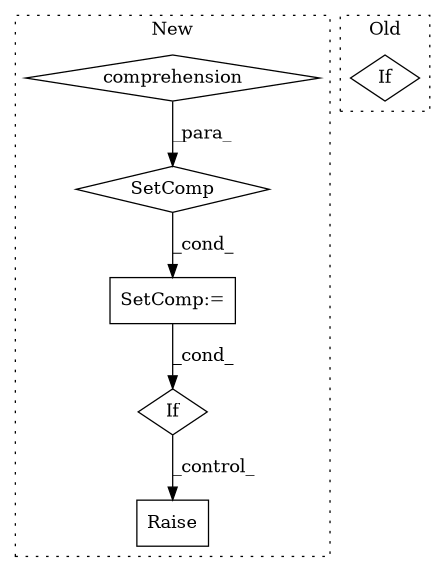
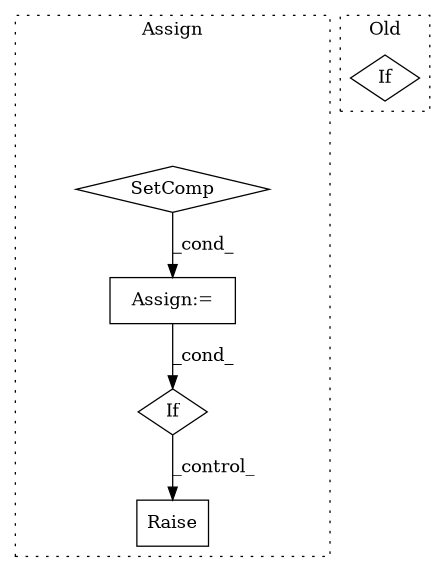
  digraph {
    node [a=96 l=3 shape=diamond]
    n1 [a=69 l=49 label=SetComp s=6732]
-   n2 [a=45 label=comprehension s=6735]
-   n3 [a=68 label="SetComp:=" s=6729 shape=box]
+   n3 [a=68 label="Assign:=" s=6729 shape=box]
    n4 [label=If s=6790]
    n5 [a=91 l=6 label=Raise s=6818 shape=box]
    n6 [label=If s=6553]
    subgraph cluster_1 {
-     label=New
+     label=Assign
      style=dotted
      n1
-     n2
      n3
      n4
      n5
    }
    subgraph cluster_2 {
      label=Old
      style=dotted
      n6
    }
    n1 -> n3 [label=_cond_]
-   n2 -> n1 [label=_para_]
    n3 -> n4 [label=_cond_]
    n4 -> n5 [label=_control_]
  }
